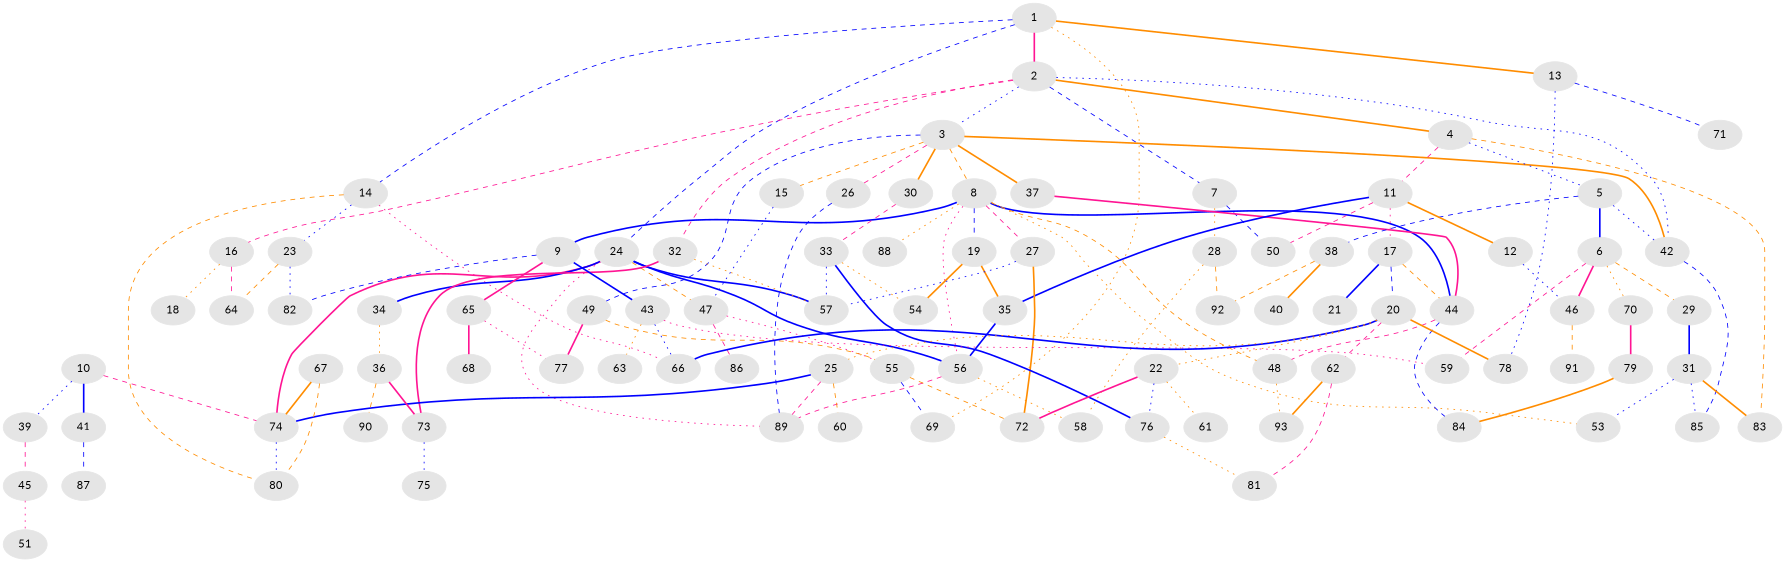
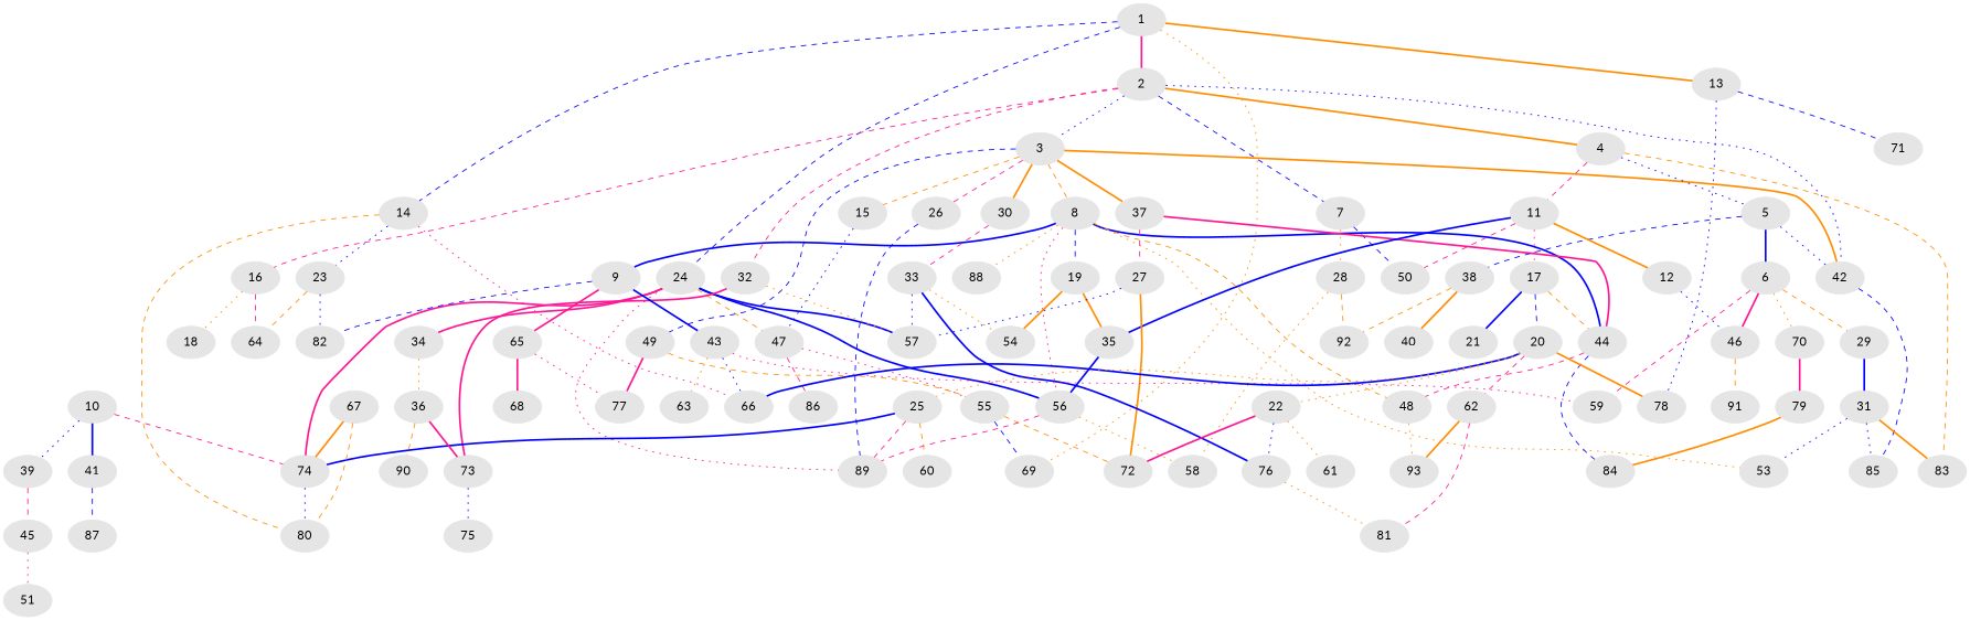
  graph {
    fontname=Lato
    node [color=gray90 fontname=Lato style=filled]
    edge [color=darkorange fontname=Lato style=dashed]
    1
    2
    13
    14
    24
    69
    3
    4
    7
    16
    32
    42
    71
    78
    23
    66
    80
    56
    74
    47
    34
    57
    89
    8
    15
    26
    30
    37
    49
    5
    11
    83
    28
    50
    18
    64
    73
    85
    9
    19
    27
    44
    48
    53
    88
    33
    55
    77
    6
    38
    10
    39
    41
    12
    17
    35
    29
    46
    59
    70
    92
    40
    31
    91
    79
    58
    43
    65
    82
    54
    72
    84
    93
    63
    68
    45
    87
    20
    21
    86
    22
    25
    62
    61
    76
    60
    81
    36
    75
    90
    51
    67
    1 -- 2 [color=deeppink style=bold]
    1 -- 13 [style=bold]
    1 -- 14 [color=blue]
    1 -- 24 [color=blue]
    1 -- 69 [style=dotted]
    2 -- 3 [color=blue style=dotted]
    2 -- 4 [style=bold]
    2 -- 7 [color=blue]
    2 -- 16 [color=deeppink]
    2 -- 32 [color=deeppink]
    2 -- 42 [color=blue style=dotted]
    13 -- 71 [color=blue]
    13 -- 78 [color=blue style=dotted]
    14 -- 23 [color=blue style=dotted]
    14 -- 66 [color=deeppink style=dotted]
    14 -- 80
    24 -- 56 [color=blue style=bold]
    24 -- 74 [color=deeppink style=bold]
    24 -- 47
-   24 -- 34 [color=blue style=bold]
+   24 -- 34 [color=deeppink style=bold]
    24 -- 57 [color=blue style=bold]
    24 -- 89 [color=deeppink style=dotted]
    3 -- 42 [style=bold]
    3 -- 8
    3 -- 15
    3 -- 26 [color=deeppink]
    3 -- 30 [style=bold]
    3 -- 37 [style=bold]
    3 -- 49 [color=blue]
    4 -- 5 [color=blue style=dotted]
    4 -- 11 [color=deeppink]
    4 -- 83
    7 -- 28 [style=dotted]
    7 -- 50 [color=blue]
    16 -- 18 [style=dotted]
    16 -- 64 [color=deeppink]
    32 -- 57 [style=dotted]
    32 -- 73 [color=deeppink style=bold]
    42 -- 85 [color=blue]
    23 -- 64
    23 -- 82 [color=blue style=dotted]
    56 -- 89 [color=deeppink]
    56 -- 58 [style=dotted]
    74 -- 80 [color=blue style=dotted]
    47 -- 55 [color=deeppink style=dotted]
    47 -- 86 [color=deeppink]
    34 -- 36 [style=dotted]
    8 -- 56 [color=deeppink style=dotted]
    8 -- 9 [color=blue style=bold]
    8 -- 19 [color=blue]
-   8 -- 27 [color=deeppink]
+   37 -- 27 [color=deeppink]
    8 -- 44 [color=blue style=bold]
    8 -- 48
    8 -- 53 [style=dotted]
    8 -- 88 [style=dotted]
    15 -- 47 [color=blue style=dotted]
    26 -- 89 [color=blue]
    30 -- 33 [color=deeppink]
    37 -- 44 [color=deeppink style=bold]
    49 -- 55
    49 -- 77 [color=deeppink style=bold]
    5 -- 42 [color=blue style=dotted]
    5 -- 6 [color=blue style=bold]
    5 -- 38 [color=blue]
    11 -- 50 [color=deeppink]
    11 -- 12 [style=bold]
    11 -- 17 [color=deeppink style=dotted]
    11 -- 35 [color=blue style=bold]
    28 -- 92
    28 -- 58 [style=dotted]
    73 -- 75 [color=blue style=dotted]
    9 -- 43 [color=blue style=bold]
    9 -- 65 [color=deeppink style=bold]
    9 -- 82 [color=blue]
    19 -- 35 [style=bold]
    19 -- 54 [style=bold]
    27 -- 57 [color=blue style=dotted]
    27 -- 72 [style=bold]
    44 -- 48 [color=deeppink]
    44 -- 84 [color=blue]
    48 -- 93 [style=dotted]
    33 -- 57 [color=blue style=dotted]
    33 -- 54 [style=dotted]
    33 -- 76 [color=blue style=bold]
    55 -- 69 [color=blue]
    55 -- 72
    6 -- 29
    6 -- 46 [color=deeppink style=bold]
    6 -- 59 [color=deeppink]
    6 -- 70 [style=dotted]
    38 -- 92
    38 -- 40 [style=bold]
    10 -- 74 [color=deeppink]
    10 -- 39 [color=blue style=dotted]
    10 -- 41 [color=blue style=bold]
    39 -- 45 [color=deeppink]
    41 -- 87 [color=blue]
    12 -- 46 [color=blue style=dotted]
    17 -- 44
    17 -- 20 [color=blue]
    17 -- 21 [color=blue style=bold]
    35 -- 56 [color=blue style=bold]
    29 -- 31 [color=blue style=bold]
    46 -- 91
    70 -- 79 [color=deeppink style=bold]
    31 -- 83 [style=bold]
    31 -- 85 [color=blue style=dotted]
    31 -- 53 [color=blue style=dotted]
    79 -- 84 [style=bold]
    43 -- 66 [color=blue style=dotted]
    43 -- 59 [color=deeppink style=dotted]
    43 -- 63 [style=dotted]
    65 -- 77 [color=deeppink style=dotted]
    65 -- 68 [color=deeppink style=bold]
    45 -- 51 [color=deeppink style=dotted]
    20 -- 78 [style=bold]
    20 -- 66 [color=blue style=bold]
    20 -- 22 [style=dotted]
    20 -- 25 [style=dotted]
    20 -- 62 [color=deeppink]
    22 -- 72 [color=deeppink style=bold]
    22 -- 61 [style=dotted]
    22 -- 76 [color=blue style=dotted]
    25 -- 74 [color=blue style=bold]
    25 -- 89 [color=deeppink]
    25 -- 60
    62 -- 93 [style=bold]
    62 -- 81 [color=deeppink]
    76 -- 81 [style=dotted]
    36 -- 73 [color=deeppink style=bold]
    36 -- 90
    67 -- 80
    67 -- 74 [style=bold]
  }
